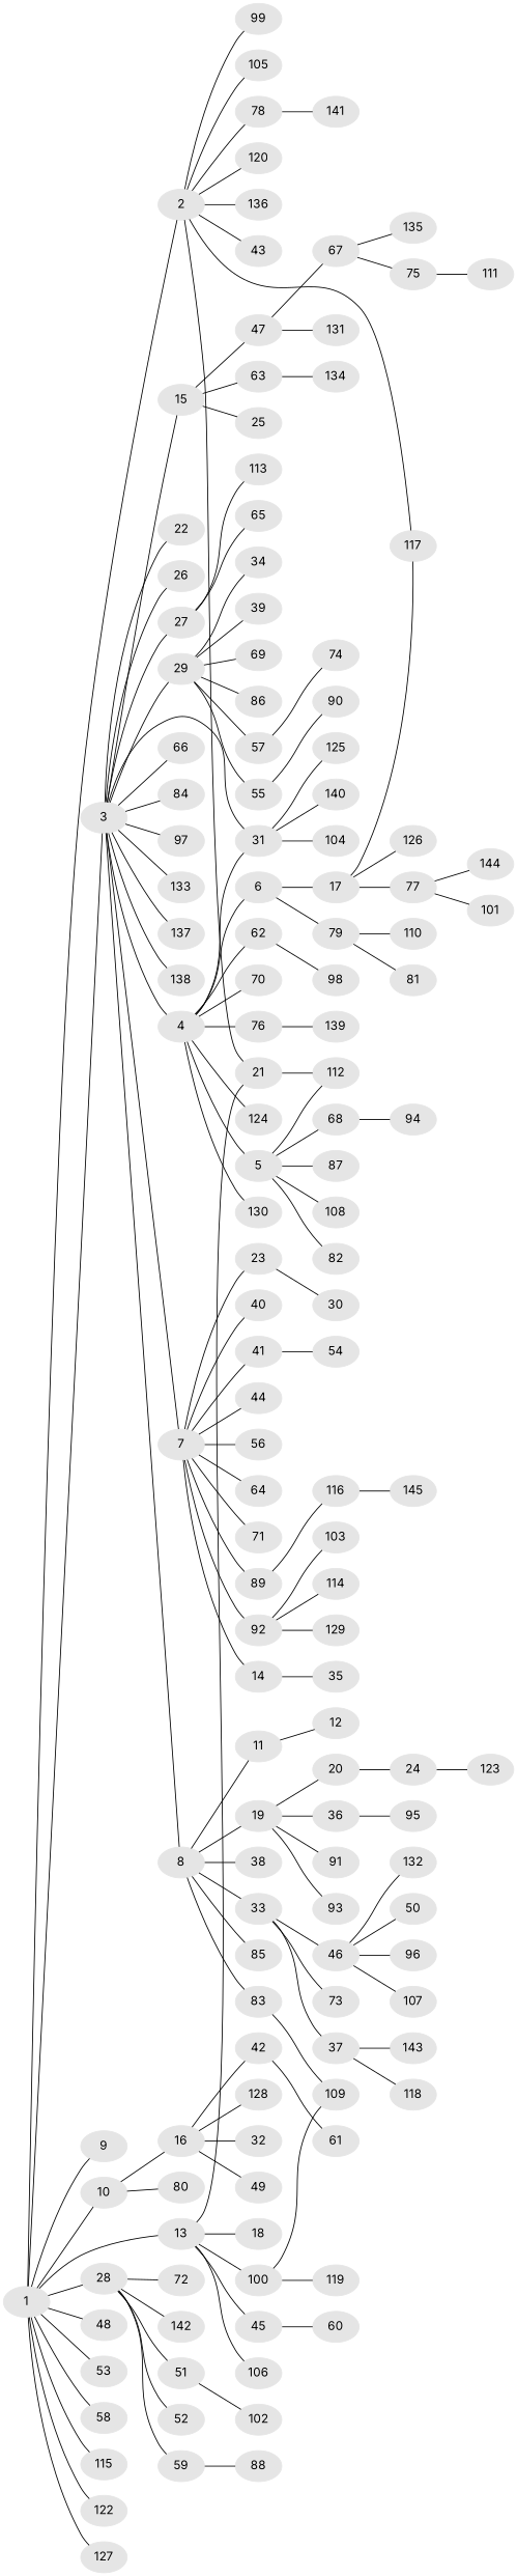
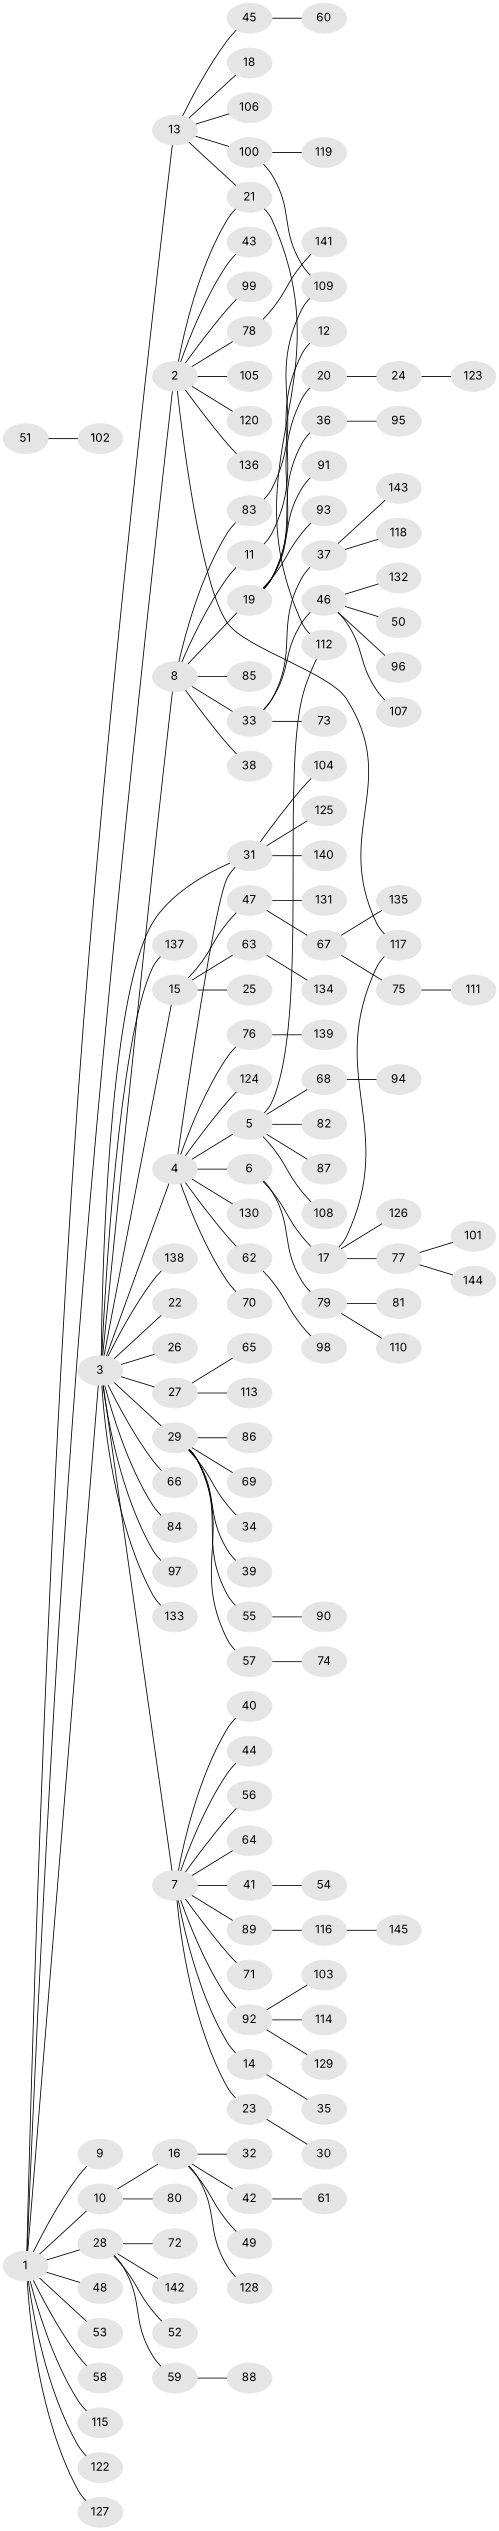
  graph {
    fontname=Inter
    rankdir=LR
    node [color=gray90 fontname=Inter style=filled]
    edge [fontname=Inter]
    1
    2
    3
    9
    10
    13
    28
    48
    53
    58
    115
    122
    127
    21
    43
    78
    99
    105
    117
    120
    136
    4
    7
    8
    15
    22
    26
    27
    29
    31
    66
    84
    97
    133
    137
    138
    16
    80
    18
    45
    100
    106
    51
    52
    59
    72
    142
    112
    141
    5
    6
    62
    70
    76
    124
    130
    14
    23
    40
    41
    44
    56
    64
    71
    89
    92
    11
    19
    33
    38
    83
    85
    25
    47
    63
    65
    113
    34
    39
    55
    57
    69
    86
    104
    125
    140
    68
    82
    87
    108
    79
    17
    98
    139
    94
    81
    110
    77
    126
    35
    30
    54
    116
    103
    114
    129
    12
    20
    36
    91
    93
    37
    46
    73
    109
    32
    42
    49
    128
    60
    119
    67
    131
    134
    61
    101
    144
    24
    95
    123
    102
    88
    90
    74
    118
    143
    50
    96
    107
    132
    75
    135
    111
    145
    1 -- 2
    1 -- 3
    1 -- 9
    1 -- 10
    1 -- 13
    1 -- 28
    1 -- 48
    1 -- 53
    1 -- 58
    1 -- 115
    1 -- 122
    1 -- 127
    2 -- 21
    2 -- 43
    2 -- 78
    2 -- 99
    2 -- 105
    2 -- 117
    2 -- 120
    2 -- 136
    3 -- 4
    3 -- 7
    3 -- 8
    3 -- 15
    3 -- 22
    3 -- 26
    3 -- 27
    3 -- 29
    3 -- 31
    3 -- 66
    3 -- 84
    3 -- 97
    3 -- 133
    3 -- 137
    3 -- 138
    10 -- 16
    10 -- 80
    13 -- 21
    13 -- 18
    13 -- 45
    13 -- 100
    13 -- 106
-   28 -- 51
    28 -- 52
    28 -- 59
    28 -- 72
    28 -- 142
    21 -- 112
    78 -- 141
    4 -- 31
    4 -- 5
    4 -- 6
    4 -- 62
    4 -- 70
    4 -- 76
    4 -- 124
    4 -- 130
    7 -- 14
    7 -- 23
    7 -- 40
    7 -- 41
    7 -- 44
    7 -- 56
    7 -- 64
    7 -- 71
    7 -- 89
    7 -- 92
    8 -- 11
    8 -- 19
    8 -- 33
    8 -- 38
    8 -- 83
    8 -- 85
    15 -- 25
    15 -- 47
    15 -- 63
    27 -- 65
    27 -- 113
    29 -- 34
    29 -- 39
    29 -- 55
    29 -- 57
    29 -- 69
    29 -- 86
    31 -- 104
    31 -- 125
    31 -- 140
    16 -- 32
    16 -- 42
    16 -- 49
    16 -- 128
    45 -- 60
    100 -- 109
    100 -- 119
    51 -- 102
    59 -- 88
    5 -- 112
    5 -- 68
    5 -- 82
    5 -- 87
    5 -- 108
    6 -- 79
    6 -- 17
    62 -- 98
    76 -- 139
    14 -- 35
    23 -- 30
    41 -- 54
    89 -- 116
    92 -- 103
    92 -- 114
    92 -- 129
    11 -- 12
    19 -- 20
    19 -- 36
    19 -- 91
    19 -- 93
    33 -- 37
    33 -- 46
    33 -- 73
    83 -- 109
    47 -- 67
    47 -- 131
    63 -- 134
    55 -- 90
    57 -- 74
    68 -- 94
    79 -- 81
    79 -- 110
    17 -- 117
    17 -- 77
    17 -- 126
    77 -- 101
    77 -- 144
    116 -- 145
    20 -- 24
    36 -- 95
    37 -- 118
    37 -- 143
    46 -- 50
    46 -- 96
    46 -- 107
    46 -- 132
    42 -- 61
    67 -- 75
    67 -- 135
    24 -- 123
    75 -- 111
  }
